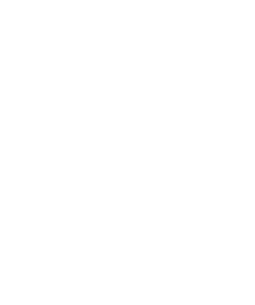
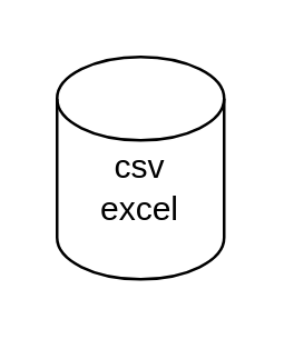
  <mxCell id="0" />
  <mxCell id="1" parent="0" />
+ <mxCell id="2" value="&lt;br&gt;csv&lt;br&gt;excel" style="shape=cylinder2;whiteSpace=wrap;html=1;boundedLbl=1;backgroundOutline=1;size=15;" vertex="1" parent="1"><mxGeometry x="20" y="20" width="60" height="80" as="geometry" /></mxCell>
